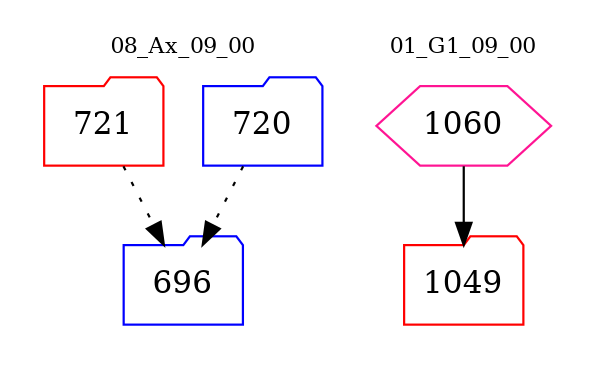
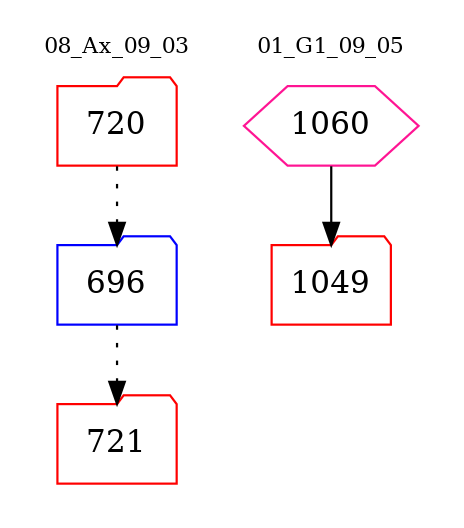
  digraph {
    fontname="DejaVu Serif"
    node [color=blue fontname="DejaVu Serif" shape=folder]
    edge [color=black fontname="DejaVu Serif" style=dotted]
-   n1 [label=720]
+   n1 [color=red label=720]
    n2 [label=696]
    n3 [color=red label=721]
    n4 [color=deeppink label=1060 shape=hexagon]
    n5 [color=red label=1049]
    subgraph cluster_1 {
      color=white
      fontsize=10
-     label="08_Ax_09_00"
+     label="08_Ax_09_03"
      n1
      n2
      n3
    }
    subgraph cluster_2 {
      color=white
      fontsize=10
-     label="01_G1_09_00"
+     label="01_G1_09_05"
      n4
      n5
    }
    n1 -> n2
-   n3 -> n2
+   n2 -> n3
    n4 -> n5 [style=solid]
  }
